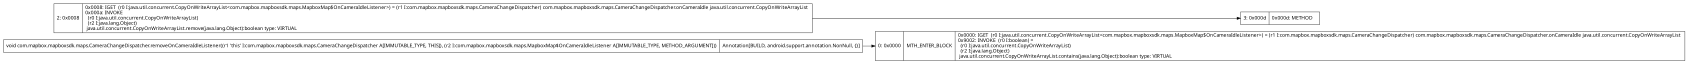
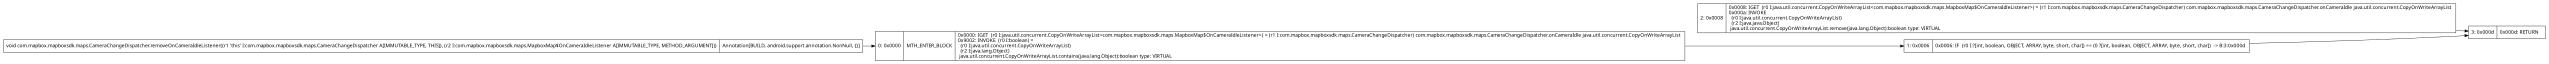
  digraph {
    fontname="Noto Sans"
    rankdir=LR
    node [fontname="Noto Sans" shape=record]
    edge [fontname="Noto Sans"]
    n1 [label="{0\:\ 0x0000|MTH_ENTER_BLOCK\l|0x0000: IGET  (r0 I:java.util.concurrent.CopyOnWriteArrayList\<com.mapbox.mapboxsdk.maps.MapboxMap$OnCameraIdleListener\>) = (r1 I:com.mapbox.mapboxsdk.maps.CameraChangeDispatcher) com.mapbox.mapboxsdk.maps.CameraChangeDispatcher.onCameraIdle java.util.concurrent.CopyOnWriteArrayList \l0x9002: INVOKE  (r0 I:boolean) = \l  (r0 I:java.util.concurrent.CopyOnWriteArrayList)\l  (r2 I:java.lang.Object)\l java.util.concurrent.CopyOnWriteArrayList.contains(java.lang.Object):boolean type: VIRTUAL \l}"]
-   n3 [label="{3\:\ 0x000d|0x000d: METHOD   \l}"]
-   n4 [label="{2\:\ 0x0008|0x0008: IGET  (r0 I:java.util.concurrent.CopyOnWriteArrayList\<com.mapbox.mapboxsdk.maps.MapboxMap$OnCameraIdleListener\>) = (r1 I:com.mapbox.mapboxsdk.maps.CameraChangeDispatcher) com.mapbox.mapboxsdk.maps.CameraChangeDispatcher.onCameraIdle java.util.concurrent.CopyOnWriteArrayList \l0x000a: INVOKE  \l  (r0 I:java.util.concurrent.CopyOnWriteArrayList)\l  (r2 I:java.lang.Object)\l java.util.concurrent.CopyOnWriteArrayList.remove(java.lang.Object):boolean type: VIRTUAL \l}"]
+   n2 [label="{1\:\ 0x0006|0x0006: IF  (r0 I:?[int, boolean, OBJECT, ARRAY, byte, short, char]) == (0 ?[int, boolean, OBJECT, ARRAY, byte, short, char])  \-\> B:3:0x000d \l}"]
+   n3 [label="{3\:\ 0x000d|0x000d: RETURN   \l}"]
+   n4 [label="{2\:\ 0x0008|0x0008: IGET  (r0 I:java.util.concurrent.CopyOnWriteArrayList\<com.mapbox.mapboxsdk.maps.MapboxMap$OnCameraIdleListener\>) = (r1 I:com.mapbox.mapboxsdk.maps.CameraChangeDispatcher) com.mapbox.mapboxsdk.maps.CameraChangeDispatcher.onCameraIdle java.util.concurrent.CopyOnWriteArrayList \l0x000a: INVOKE  \l  (r0 I:java.util.concurrent.CopyOnWriteArrayList)\l  (r2 I:java.java.Object)\l java.util.concurrent.CopyOnWriteArrayList.remove(java.lang.Object):boolean type: VIRTUAL \l}"]
    n5 [label="{void com.mapbox.mapboxsdk.maps.CameraChangeDispatcher.removeOnCameraIdleListener((r1 'this' I:com.mapbox.mapboxsdk.maps.CameraChangeDispatcher A[IMMUTABLE_TYPE, THIS]), (r2 I:com.mapbox.mapboxsdk.maps.MapboxMap$OnCameraIdleListener A[IMMUTABLE_TYPE, METHOD_ARGUMENT]))  | Annotation[BUILD, android.support.annotation.NonNull, \{\}]\l}"]
+   n1 -> n2
+   n2 -> n3
    n4 -> n3
    n5 -> n1
  }
